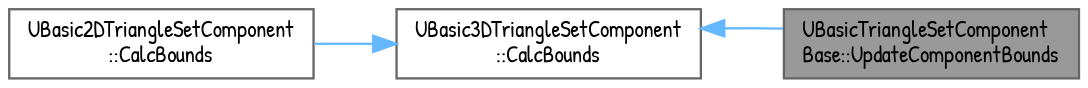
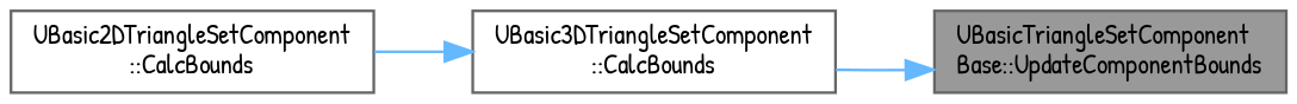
  digraph {
    fontname="Patrick Hand"
    rankdir=RL
    node [color=grey40 fillcolor=white fontname="Patrick Hand" fontsize=10 shape=box style=filled]
    edge [color=steelblue1 dir=back fontname="Patrick Hand" fontsize=10 labelfontname=Helvetica labelfontsize=10 style=solid]
    n1 [color=gray40 fillcolor=grey60 fontcolor=black height=0.2 label="UBasicTriangleSetComponent\lBase::UpdateComponentBounds" width=0.4]
    n2 [height=0.2 label="UBasic3DTriangleSetComponent\l::CalcBounds" width=0.4]
    n3 [height=0.2 label="UBasic2DTriangleSetComponent\l::CalcBounds" width=0.4]
-   n2 -> n1
+   n1 -> n2
    n2 -> n3
  }
